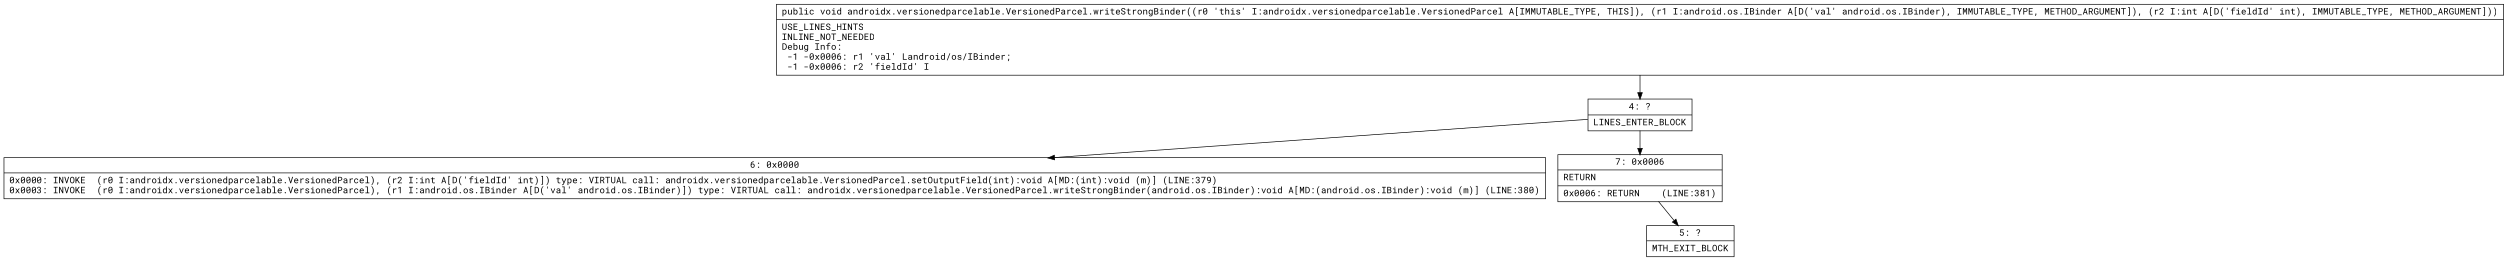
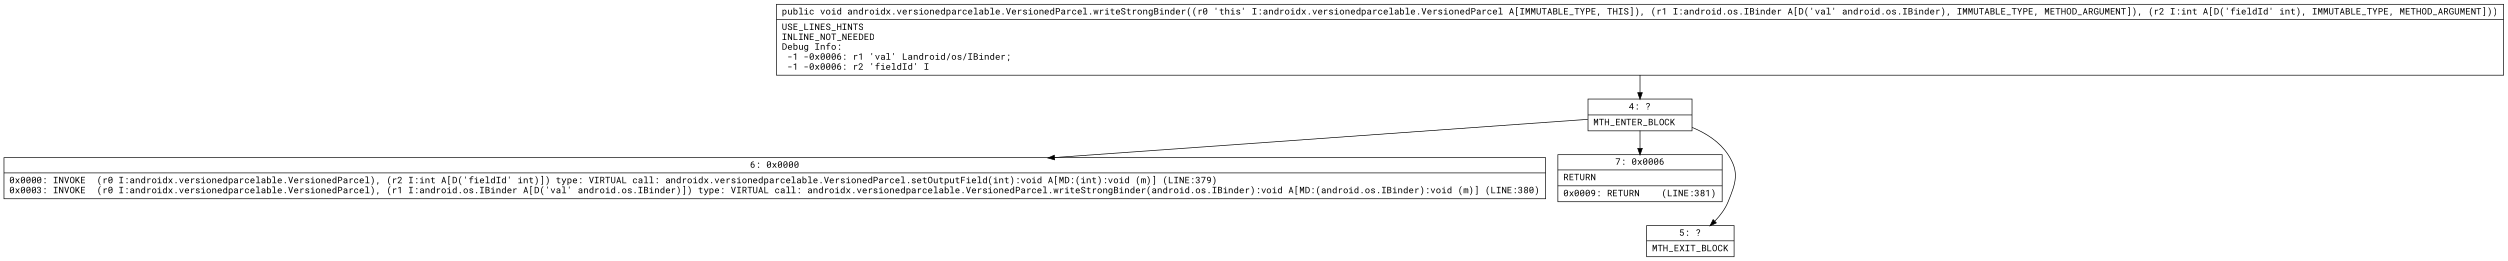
  digraph {
    fontname="Roboto Mono"
    node [fontname="Roboto Mono" shape=record]
    edge [fontname="Roboto Mono"]
-   n1 [label="{4\:\ ?|LINES_ENTER_BLOCK\l}"]
+   n1 [label="{4\:\ ?|MTH_ENTER_BLOCK\l}"]
    n2 [label="{6\:\ 0x0000|0x0000: INVOKE  (r0 I:androidx.versionedparcelable.VersionedParcel), (r2 I:int A[D('fieldId' int)]) type: VIRTUAL call: androidx.versionedparcelable.VersionedParcel.setOutputField(int):void A[MD:(int):void (m)] (LINE:379)\l0x0003: INVOKE  (r0 I:androidx.versionedparcelable.VersionedParcel), (r1 I:android.os.IBinder A[D('val' android.os.IBinder)]) type: VIRTUAL call: androidx.versionedparcelable.VersionedParcel.writeStrongBinder(android.os.IBinder):void A[MD:(android.os.IBinder):void (m)] (LINE:380)\l}"]
-   n3 [label="{7\:\ 0x0006|RETURN\l|0x0006: RETURN    (LINE:381)\l}"]
+   n3 [label="{7\:\ 0x0006|RETURN\l|0x0009: RETURN    (LINE:381)\l}"]
    n4 [label="{5\:\ ?|MTH_EXIT_BLOCK\l}"]
    n5 [label="{public void androidx.versionedparcelable.VersionedParcel.writeStrongBinder((r0 'this' I:androidx.versionedparcelable.VersionedParcel A[IMMUTABLE_TYPE, THIS]), (r1 I:android.os.IBinder A[D('val' android.os.IBinder), IMMUTABLE_TYPE, METHOD_ARGUMENT]), (r2 I:int A[D('fieldId' int), IMMUTABLE_TYPE, METHOD_ARGUMENT]))  | USE_LINES_HINTS\lINLINE_NOT_NEEDED\lDebug Info:\l  \-1 \-0x0006: r1 'val' Landroid\/os\/IBinder;\l  \-1 \-0x0006: r2 'fieldId' I\l}"]
    n1 -> n2
    n1 -> n3
-   n3 -> n4
+   n1 -> n4
    n5 -> n1
  }
